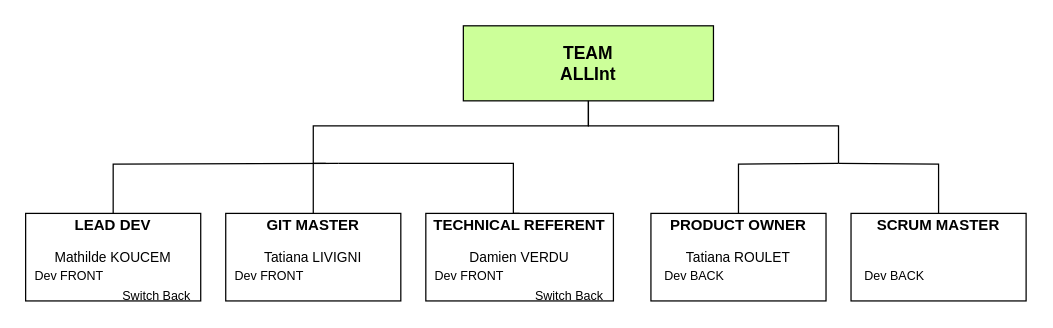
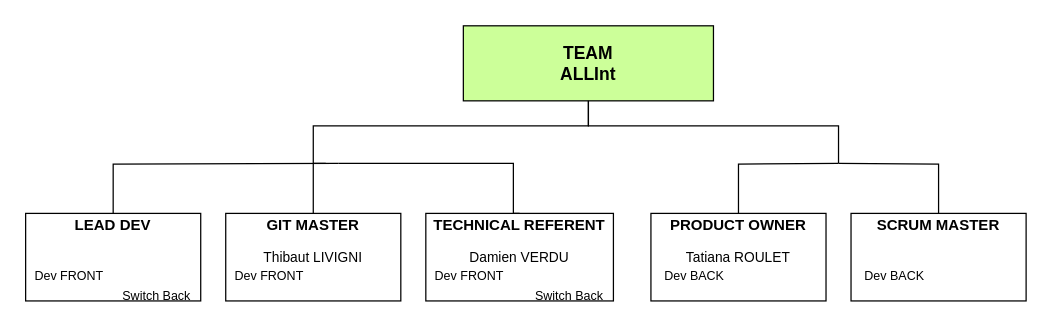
  <mxCell id="0" />
  <mxCell id="1" parent="0" />
  <mxCell id="2" style="edgeStyle=orthogonalEdgeStyle;rounded=0;orthogonalLoop=1;jettySize=auto;html=1;exitX=0.5;exitY=1;exitDx=0;exitDy=0;fontSize=14;endArrow=none;endFill=0;" edge="1" parent="1" source="3"><mxGeometry relative="1" as="geometry"><mxPoint x="670" y="130" as="targetPoint" /><Array as="points"><mxPoint x="470" y="100" /><mxPoint x="670" y="100" /></Array></mxGeometry></mxCell>
  <mxCell id="3" value="" style="rounded=0;whiteSpace=wrap;html=1;fillColor=#CCFF99;" vertex="1" parent="1"><mxGeometry x="370" y="20" width="200" height="60" as="geometry" /></mxCell>
  <mxCell id="4" value="&lt;b&gt;&lt;font style=&quot;font-size: 14px;&quot;&gt;TEAM ALLInt&lt;/font&gt;&lt;/b&gt;" style="text;html=1;align=center;verticalAlign=middle;whiteSpace=wrap;rounded=0;fontColor=#000000;" vertex="1" parent="1"><mxGeometry x="440" y="35" width="60" height="30" as="geometry" /></mxCell>
  <mxCell id="5" value="" style="rounded=0;whiteSpace=wrap;html=1;" vertex="1" parent="1"><mxGeometry x="20" y="170" width="140" height="70" as="geometry" /></mxCell>
  <mxCell id="6" style="edgeStyle=orthogonalEdgeStyle;rounded=0;orthogonalLoop=1;jettySize=auto;html=1;exitX=0.5;exitY=0;exitDx=0;exitDy=0;fontSize=11;endArrow=none;endFill=0;" edge="1" parent="1" source="7"><mxGeometry relative="1" as="geometry"><mxPoint x="250" y="130" as="targetPoint" /></mxGeometry></mxCell>
  <mxCell id="7" value="" style="rounded=0;whiteSpace=wrap;html=1;" vertex="1" parent="1"><mxGeometry x="180" y="170" width="140" height="70" as="geometry" /></mxCell>
  <mxCell id="8" value="" style="rounded=0;whiteSpace=wrap;html=1;" vertex="1" parent="1"><mxGeometry x="340" y="170" width="150" height="70" as="geometry" /></mxCell>
  <mxCell id="9" value="" style="rounded=0;whiteSpace=wrap;html=1;" vertex="1" parent="1"><mxGeometry x="520" y="170" width="140" height="70" as="geometry" /></mxCell>
  <mxCell id="10" value="" style="rounded=0;whiteSpace=wrap;html=1;" vertex="1" parent="1"><mxGeometry x="680" y="170" width="140" height="70" as="geometry" /></mxCell>
  <mxCell id="11" value="&lt;font style=&quot;font-size: 11px;&quot;&gt;Tatiana ROULET&lt;/font&gt;" style="text;html=1;strokeColor=none;fillColor=none;align=center;verticalAlign=middle;whiteSpace=wrap;rounded=0;" vertex="1" parent="1"><mxGeometry x="535" y="195" width="110" height="20" as="geometry" /></mxCell>
  <mxCell id="12" value="&lt;font style=&quot;font-size: 11px;&quot;&gt;Damien VERDU&lt;/font&gt;" style="text;html=1;strokeColor=none;fillColor=none;align=center;verticalAlign=middle;whiteSpace=wrap;rounded=0;" vertex="1" parent="1"><mxGeometry x="360" y="195" width="110" height="20" as="geometry" /></mxCell>
- <mxCell id="13" value="&lt;font style=&quot;font-size: 11px;&quot;&gt;Tatiana LIVIGNI&lt;/font&gt;" style="text;html=1;strokeColor=none;fillColor=none;align=center;verticalAlign=middle;whiteSpace=wrap;rounded=0;" vertex="1" parent="1"><mxGeometry x="195" y="195" width="110" height="20" as="geometry" /></mxCell>
- <mxCell id="14" value="&lt;font style=&quot;font-size: 11px;&quot;&gt;Mathilde KOUCEM&lt;/font&gt;" style="text;html=1;strokeColor=none;fillColor=none;align=center;verticalAlign=middle;whiteSpace=wrap;rounded=0;" vertex="1" parent="1"><mxGeometry x="35" y="195" width="110" height="20" as="geometry" /></mxCell>
+ <mxCell id="13" value="&lt;font style=&quot;font-size: 11px;&quot;&gt;Thibaut LIVIGNI&lt;/font&gt;" style="text;html=1;strokeColor=none;fillColor=none;align=center;verticalAlign=middle;whiteSpace=wrap;rounded=0;" vertex="1" parent="1"><mxGeometry x="195" y="195" width="110" height="20" as="geometry" /></mxCell>
  <mxCell id="15" value="&lt;b&gt;SCRUM MASTER&lt;/b&gt;" style="text;html=1;strokeColor=none;fillColor=none;align=center;verticalAlign=middle;whiteSpace=wrap;rounded=0;" vertex="1" parent="1"><mxGeometry x="700" y="170" width="100" height="20" as="geometry" /></mxCell>
  <mxCell id="16" value="&lt;b&gt;PRODUCT OWNER&lt;/b&gt;" style="text;html=1;strokeColor=none;fillColor=none;align=center;verticalAlign=middle;whiteSpace=wrap;rounded=0;" vertex="1" parent="1"><mxGeometry x="530" y="170" width="120" height="20" as="geometry" /></mxCell>
  <mxCell id="17" value="&lt;b&gt;TECHNICAL REFERENT&lt;/b&gt;" style="text;html=1;strokeColor=none;fillColor=none;align=center;verticalAlign=middle;whiteSpace=wrap;rounded=0;" vertex="1" parent="1"><mxGeometry x="345" y="170" width="140" height="20" as="geometry" /></mxCell>
  <mxCell id="18" value="&lt;b&gt;GIT MASTER&lt;/b&gt;" style="text;html=1;strokeColor=none;fillColor=none;align=center;verticalAlign=middle;whiteSpace=wrap;rounded=0;" vertex="1" parent="1"><mxGeometry x="200" y="170" width="100" height="20" as="geometry" /></mxCell>
  <mxCell id="19" value="&lt;b&gt;LEAD DEV&lt;/b&gt;" style="text;html=1;strokeColor=none;fillColor=none;align=center;verticalAlign=middle;whiteSpace=wrap;rounded=0;" vertex="1" parent="1"><mxGeometry x="40" y="170" width="100" height="20" as="geometry" /></mxCell>
  <mxCell id="20" style="edgeStyle=orthogonalEdgeStyle;rounded=0;orthogonalLoop=1;jettySize=auto;html=1;entryX=0.5;entryY=1;entryDx=0;entryDy=0;fontSize=14;endArrow=none;endFill=0;" edge="1" parent="1" target="3"><mxGeometry relative="1" as="geometry"><mxPoint x="260" y="130" as="sourcePoint" /><Array as="points"><mxPoint x="250" y="130" /><mxPoint x="250" y="100" /><mxPoint x="470" y="100" /></Array></mxGeometry></mxCell>
  <mxCell id="21" style="edgeStyle=orthogonalEdgeStyle;rounded=0;orthogonalLoop=1;jettySize=auto;html=1;exitX=0.5;exitY=1;exitDx=0;exitDy=0;entryX=0.5;entryY=0;entryDx=0;entryDy=0;fontSize=14;endArrow=none;endFill=0;" edge="1" parent="1" target="9"><mxGeometry relative="1" as="geometry"><mxPoint x="670" y="130" as="sourcePoint" /></mxGeometry></mxCell>
  <mxCell id="22" style="edgeStyle=orthogonalEdgeStyle;rounded=0;orthogonalLoop=1;jettySize=auto;html=1;exitX=0.5;exitY=1;exitDx=0;exitDy=0;entryX=0.5;entryY=0;entryDx=0;entryDy=0;fontSize=14;endArrow=none;endFill=0;" edge="1" parent="1" target="10"><mxGeometry relative="1" as="geometry"><mxPoint x="670" y="130" as="sourcePoint" /></mxGeometry></mxCell>
  <mxCell id="23" style="edgeStyle=orthogonalEdgeStyle;rounded=0;orthogonalLoop=1;jettySize=auto;html=1;exitX=0.5;exitY=1;exitDx=0;exitDy=0;entryX=0.5;entryY=0;entryDx=0;entryDy=0;fontSize=14;endArrow=none;endFill=0;" edge="1" parent="1" target="5"><mxGeometry relative="1" as="geometry"><mxPoint x="270" y="130" as="sourcePoint" /></mxGeometry></mxCell>
  <mxCell id="24" style="edgeStyle=orthogonalEdgeStyle;rounded=0;orthogonalLoop=1;jettySize=auto;html=1;exitX=0.5;exitY=1;exitDx=0;exitDy=0;entryX=0.5;entryY=0;entryDx=0;entryDy=0;fontSize=14;endArrow=none;endFill=0;" edge="1" parent="1" target="8"><mxGeometry relative="1" as="geometry"><mxPoint x="270" y="130" as="sourcePoint" /><Array as="points"><mxPoint x="410" y="130" /><mxPoint x="410" y="170" /></Array></mxGeometry></mxCell>
  <mxCell id="25" value="&lt;font style=&quot;font-size: 10px;&quot;&gt;Switch Back&lt;/font&gt;" style="text;html=1;strokeColor=none;fillColor=none;align=center;verticalAlign=middle;whiteSpace=wrap;rounded=0;fontSize=14;" vertex="1" parent="1"><mxGeometry x="410" y="230" width="90" height="10" as="geometry" /></mxCell>
  <mxCell id="26" value="&lt;font style=&quot;font-size: 10px;&quot;&gt;Switch Back&lt;/font&gt;" style="text;html=1;strokeColor=none;fillColor=none;align=center;verticalAlign=middle;whiteSpace=wrap;rounded=0;fontSize=14;" vertex="1" parent="1"><mxGeometry x="80" y="230" width="90" height="10" as="geometry" /></mxCell>
  <mxCell id="27" value="&lt;font style=&quot;font-size: 10px;&quot;&gt;Dev FRONT&lt;/font&gt;" style="text;html=1;strokeColor=none;fillColor=none;align=center;verticalAlign=middle;whiteSpace=wrap;rounded=0;fontSize=11;" vertex="1" parent="1"><mxGeometry x="20" y="215" width="70" height="10" as="geometry" /></mxCell>
  <mxCell id="28" value="&lt;font style=&quot;font-size: 10px;&quot;&gt;Dev FRONT&lt;/font&gt;" style="text;html=1;strokeColor=none;fillColor=none;align=center;verticalAlign=middle;whiteSpace=wrap;rounded=0;fontSize=11;" vertex="1" parent="1"><mxGeometry x="180" y="215" width="70" height="10" as="geometry" /></mxCell>
  <mxCell id="29" value="&lt;font style=&quot;font-size: 10px;&quot;&gt;Dev FRONT&lt;/font&gt;" style="text;html=1;strokeColor=none;fillColor=none;align=center;verticalAlign=middle;whiteSpace=wrap;rounded=0;fontSize=11;" vertex="1" parent="1"><mxGeometry x="340" y="215" width="70" height="10" as="geometry" /></mxCell>
  <mxCell id="30" value="&lt;font style=&quot;font-size: 10px;&quot;&gt;Dev BACK&lt;/font&gt;" style="text;html=1;strokeColor=none;fillColor=none;align=center;verticalAlign=middle;whiteSpace=wrap;rounded=0;fontSize=11;" vertex="1" parent="1"><mxGeometry x="520" y="215" width="70" height="10" as="geometry" /></mxCell>
  <mxCell id="31" value="&lt;font style=&quot;font-size: 10px;&quot;&gt;Dev BACK&lt;/font&gt;" style="text;html=1;strokeColor=none;fillColor=none;align=center;verticalAlign=middle;whiteSpace=wrap;rounded=0;fontSize=11;" vertex="1" parent="1"><mxGeometry x="680" y="215" width="70" height="10" as="geometry" /></mxCell>
